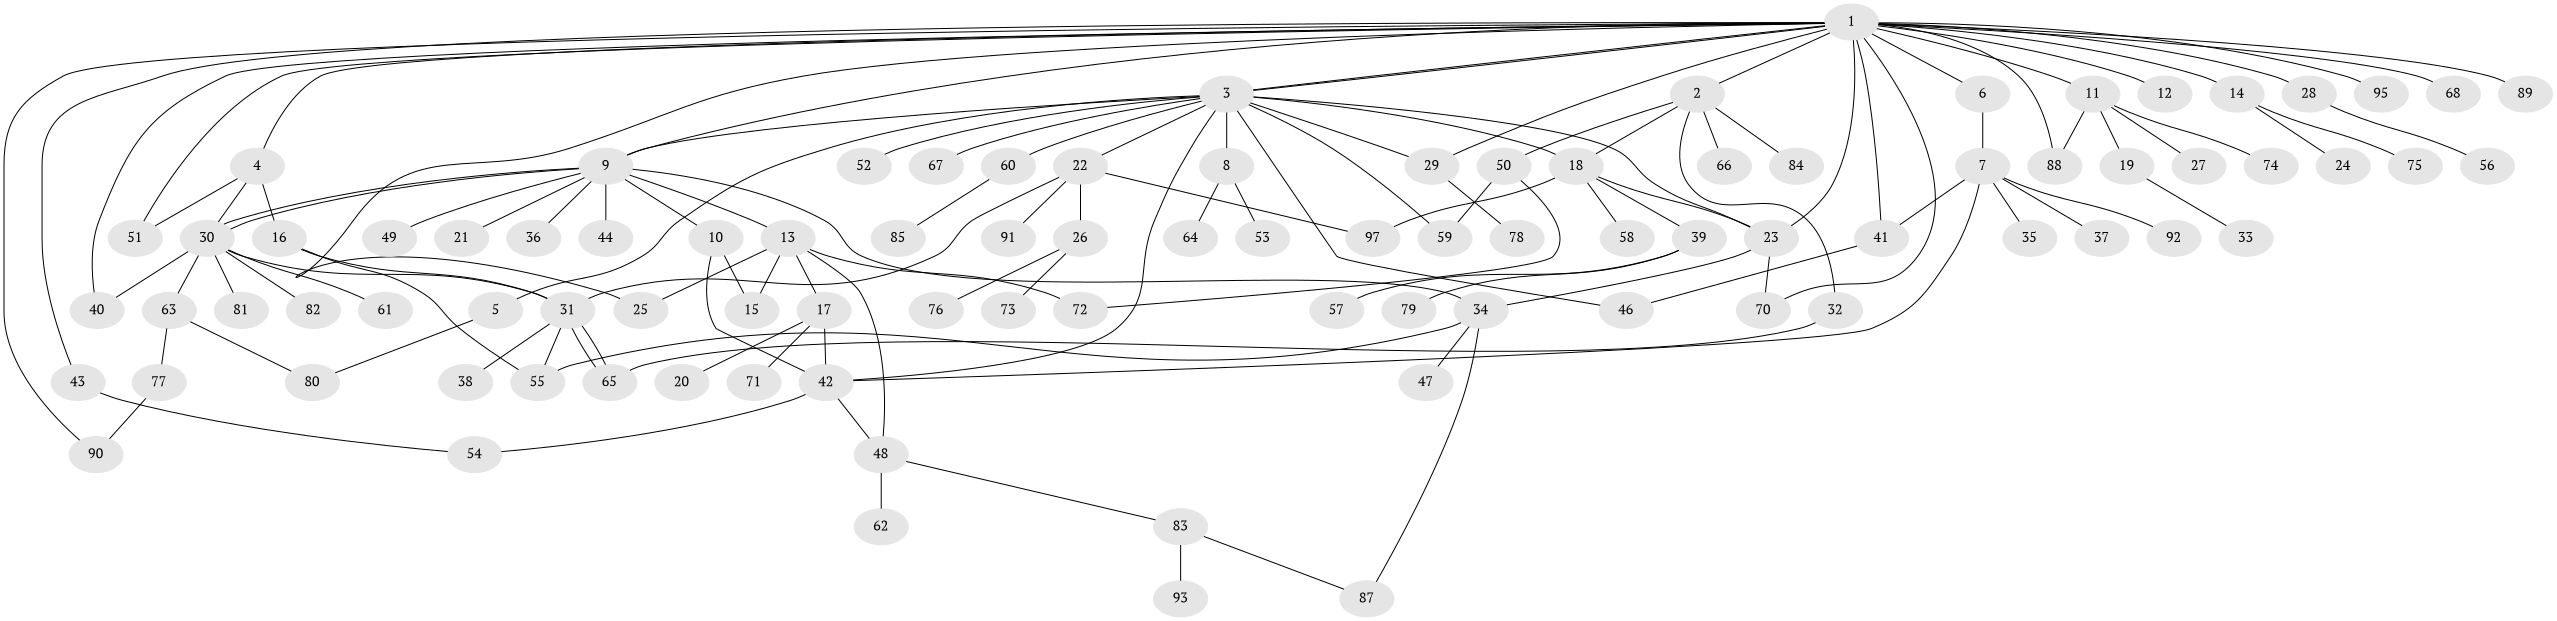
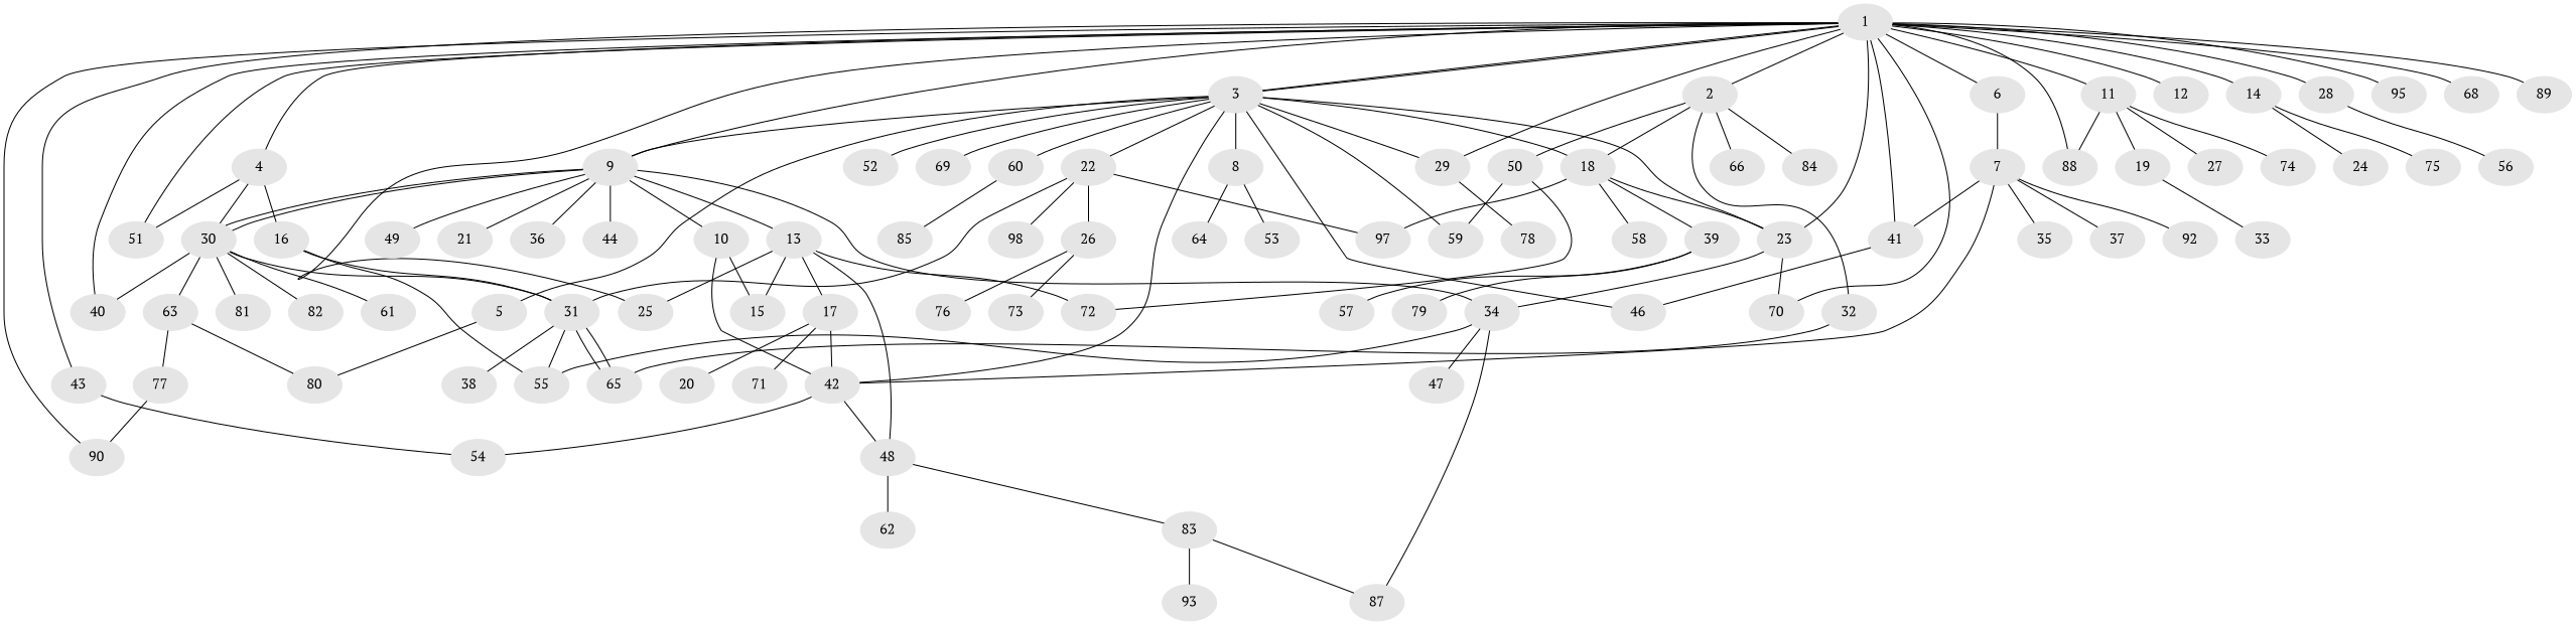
  graph {
    fontname="PT Serif"
    node [color=gray90 fontname="PT Serif" style=filled]
    edge [fontname="PT Serif"]
    1
    2
    3
    4
    6
    9
    11
    12
    14
    23
    25
    28
    29
    40
    41
    43
    n17 [label=95]
    51
    68
    70
    88
    89
    90
    18
    32
    50
    66
    84
    5
    8
    22
    42
    46
    52
    59
    60
-   69 [label=67]
+   69
    16
    30
    7
    10
    13
    21
    34
    36
    44
    49
    19
    27
    74
    24
    75
    56
    78
    54
    39
    58
    n58 [label=97]
    65
    72
    80
    53
    64
    31
    26
-   91
+   91 [label=98]
    48
    85
    55
    61
    63
    81
    82
    35
    37
    92
    15
    17
    47
    87
    33
    20
    71
    62
    83
    38
    57
    79
    73
    76
    77
    93
    1 -- 2
    1 -- 3
    1 -- 3
    1 -- 4
    1 -- 6
    1 -- 9
    1 -- 11
    1 -- 12
    1 -- 14
    1 -- 23
    1 -- 25
    1 -- 28
    1 -- 29
    1 -- 40
    1 -- 41
    1 -- 43
    1 -- n17
    1 -- 51
    1 -- 68
    1 -- 70
    1 -- 88
    1 -- 89
    1 -- 90
    2 -- 18
    2 -- 32
    2 -- 50
    2 -- 66
    2 -- 84
    3 -- 9
    3 -- 23
    3 -- 29
    3 -- 18
    3 -- 5
    3 -- 8
    3 -- 22
    3 -- 42
    3 -- 46
    3 -- 52
    3 -- 59
    3 -- 60
    3 -- 69
    4 -- 51
    4 -- 16
    4 -- 30
    6 -- 7
    9 -- 30
    9 -- 30
    9 -- 10
    9 -- 13
    9 -- 21
    9 -- 34
    9 -- 36
    9 -- 44
    9 -- 49
    11 -- 88
    11 -- 19
    11 -- 27
    11 -- 74
    14 -- 24
    14 -- 75
    23 -- 70
    23 -- 34
    28 -- 56
    29 -- 78
    41 -- 46
    43 -- 54
    18 -- 23
    18 -- 39
    18 -- 58
    18 -- n58
    32 -- 65
    50 -- 59
    50 -- 72
    5 -- 80
    8 -- 53
    8 -- 64
    22 -- n58
    22 -- 31
    22 -- 26
    22 -- 91
    42 -- 54
    42 -- 48
    60 -- 85
    16 -- 31
    16 -- 55
    30 -- 40
    30 -- 31
    30 -- 61
    30 -- 63
    30 -- 81
    30 -- 82
    7 -- 41
    7 -- 42
    7 -- 35
    7 -- 37
    7 -- 92
    10 -- 42
    10 -- 15
    13 -- 25
    13 -- 72
    13 -- 48
    13 -- 15
    13 -- 17
    34 -- 55
    34 -- 47
    34 -- 87
    19 -- 33
    39 -- 57
    39 -- 79
    31 -- 65
    31 -- 65
    31 -- 55
    31 -- 38
    26 -- 73
    26 -- 76
    48 -- 62
    48 -- 83
    63 -- 80
    63 -- 77
    17 -- 42
    17 -- 20
    17 -- 71
    83 -- 87
    83 -- 93
    77 -- 90
  }
